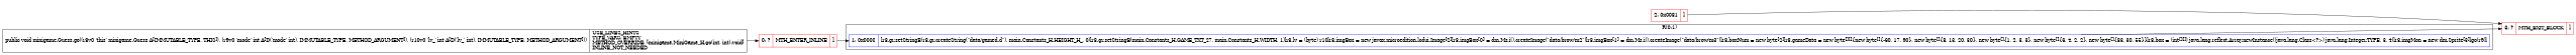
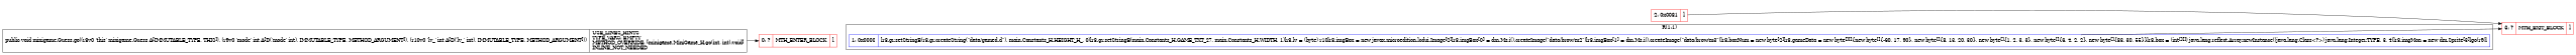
  digraph {
    rankdir=LR
    node [color=red shape=record]
    n1 [color=blue label="{1\:\ 0x0000|lr8.gr.setStringB(r8.gr.createString(\"data\/gamed.d\"), main.Constants_H.HEIGHT_H_, 0)lr8.gr.setStringB(main.Constants_H.GAME_TXT_27, main.Constants_H.WIDTH, 1)lr8.lv = (byte) r10lr8.imgBox = new javax.microedition.lcdui.Image[2]lr8.imgBox[0] = dm.Ms.i().createImage(\"data\/brow\/m2\")lr8.imgBox[1] = dm.Ms.i().createImage(\"data\/brow\/m3\")lr8.boxNum = new byte[2]lr8.gameData = new byte[][]\{new byte[]\{\-60, 17, 90\}, new byte[]\{8, 13, 20, 30\}, new byte[]\{1, 2, 3, 3\}, new byte[]\{6, 4, 2, 2\}, new byte[]\{83, 30, 55\}\}lr8.box = (int[][]) java.lang.reflect.Array.newInstance((java.lang.Class\<?\>) java.lang.Integer.TYPE, 3, 4)lr8.imgMon = new dm.Sprite[3]lgo(r9)l}"]
    n2 [label="{3\:\ ?|MTH_EXIT_BLOCK\l|l}"]
    n3 [label="{2\:\ 0x0081|l}"]
-   n4 [label="{0\:\ ?|MTH_ENTER_INLINE\l|l}"]
+   n4 [label="{0\:\ ?|MTH_ENTER_BLOCK\l|l}"]
    n5 [label="{public void minigame.Guess.go((r8v0 'this' minigame.Guess A[IMMUTABLE_TYPE, THIS]), (r9v0 'mode' int A[D('mode' int), IMMUTABLE_TYPE, METHOD_ARGUMENT]), (r10v0 'lv_' int A[D('lv_' int), IMMUTABLE_TYPE, METHOD_ARGUMENT]))  | USE_LINES_HINTS\lTYPE_VARS: EMPTY\lMETHOD_OVERRIDE: [minigame.MiniGame_H.go(int, int):void]\lINLINE_NOT_NEEDED\l}" color=""]
    subgraph cluster_1 {
-     label="R(0:1)"
+     label="R(1:1)"
      n1
    }
    n1 -> n2
    n3 -> n2
-   n4 -> n1
    n5 -> n4
  }
